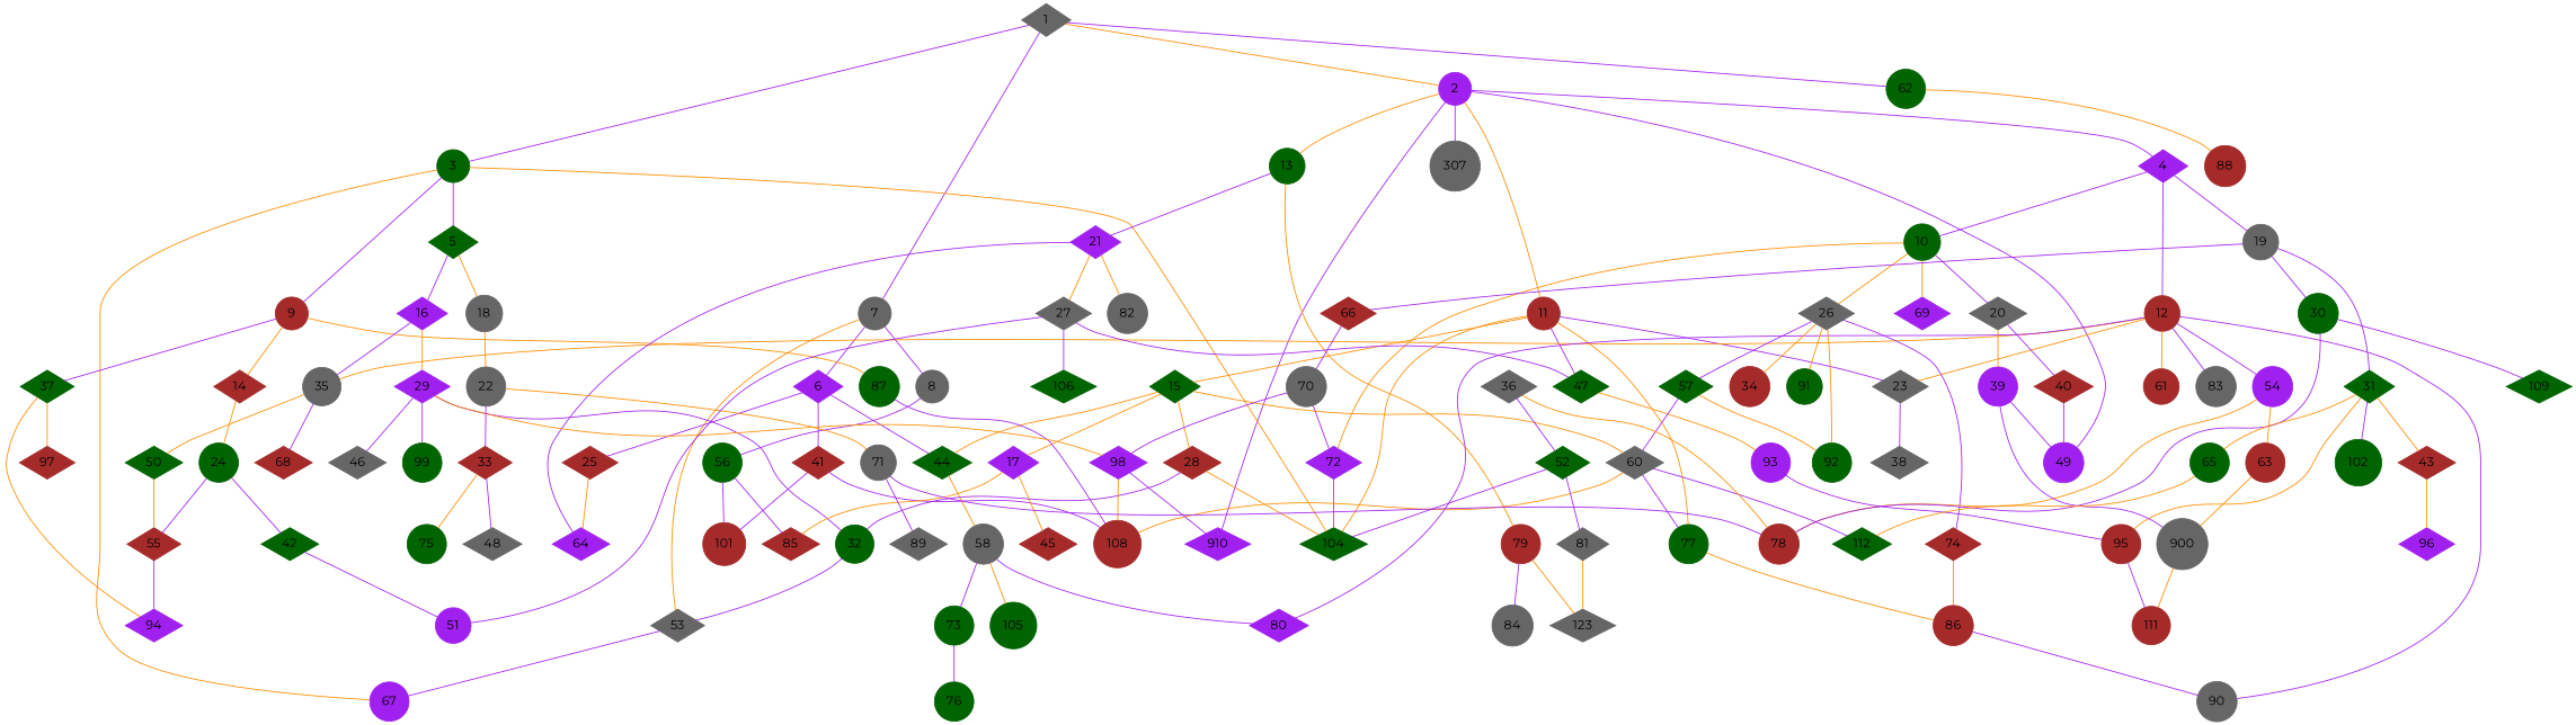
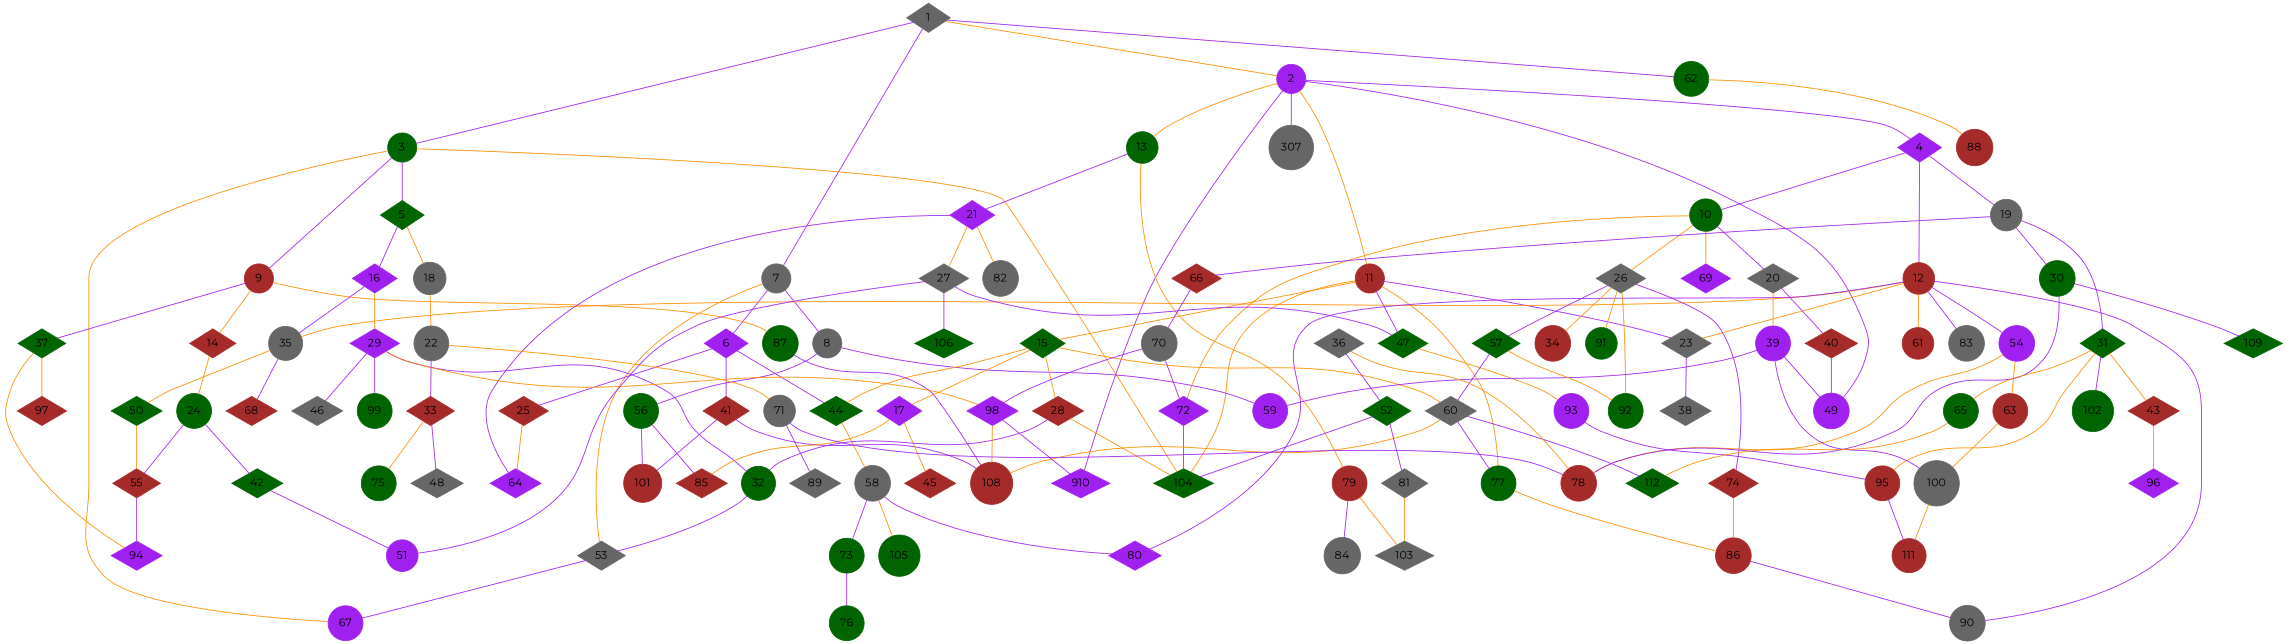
  graph {
    fontname=Montserrat
    node [color=darkgreen fontname=Montserrat shape=diamond style=filled]
    edge [color=purple fontname=Montserrat]
    1 [color=gray40]
    2 [color=purple shape=circle]
    3 [shape=circle]
    7 [color=gray40 shape=circle]
    62 [shape=circle]
    4 [color=purple]
    11 [color=brown shape=circle]
    13 [shape=circle]
    49 [color=purple shape=circle]
    n10 [color=gray40 label=307 shape=circle]
    n11 [color=purple label=910]
    5
    9 [color=brown shape=circle]
    67 [color=purple shape=circle]
    104
    6 [color=purple]
    25 [color=brown]
    41 [color=brown]
    44
    8 [color=gray40 shape=circle]
    53 [color=gray40]
    88 [color=brown shape=circle]
    10 [shape=circle]
    12 [color=brown shape=circle]
    19 [color=gray40 shape=circle]
    15
    23 [color=gray40]
    47
    77 [shape=circle]
    21 [color=purple]
    79 [color=brown shape=circle]
    16 [color=purple]
    18 [color=gray40 shape=circle]
    14 [color=brown]
    37
    87 [shape=circle]
    20 [color=gray40]
    26 [color=gray40]
    69 [color=purple]
    72 [color=purple]
    35 [color=gray40 shape=circle]
    54 [color=purple shape=circle]
    61 [color=brown shape=circle]
    80 [color=purple]
    83 [color=gray40 shape=circle]
    90 [color=gray40 shape=circle]
    30 [shape=circle]
    31
    66 [color=brown]
    29 [color=purple]
    22 [color=gray40 shape=circle]
    64 [color=purple]
    101 [color=brown shape=circle]
    108 [color=brown shape=circle]
    58 [color=gray40 shape=circle]
    56 [shape=circle]
+   59 [color=purple shape=circle]
    85 [color=brown]
    24 [shape=circle]
    94 [color=purple]
    97 [color=brown]
    39 [color=purple shape=circle]
    40 [color=brown]
    34 [color=brown shape=circle]
    57
    74 [color=brown]
    91 [shape=circle]
    92 [shape=circle]
    17 [color=purple]
    28 [color=brown]
    60 [color=gray40]
    38 [color=gray40]
    93 [color=purple shape=circle]
    86 [color=brown shape=circle]
    50
    68 [color=brown]
    78 [color=brown shape=circle]
    63 [color=brown shape=circle]
    27 [color=gray40]
    82 [color=gray40 shape=circle]
    84 [color=gray40 shape=circle]
-   103 [color=gray40 label=123]
+   103 [color=gray40]
    42
    55 [color=brown]
    45 [color=brown]
    32 [shape=circle]
    112
    46 [color=gray40]
    98 [color=purple]
    99 [shape=circle]
    33 [color=brown]
    71 [color=gray40 shape=circle]
    36 [color=gray40]
    52
    109
    43 [color=brown]
    65 [shape=circle]
    95 [color=brown shape=circle]
    102 [shape=circle]
    70 [color=gray40 shape=circle]
-   100 [color=gray40 shape=circle label=900]
+   100 [color=gray40 shape=circle]
    51 [color=purple shape=circle]
    106
    48 [color=gray40]
    75 [shape=circle]
    89 [color=gray40]
    96 [color=purple]
    111 [color=brown shape=circle]
    81 [color=gray40]
    73 [shape=circle]
    105 [shape=circle]
    76 [shape=circle]
    1 -- 2 [color=darkorange]
    1 -- 3
    1 -- 7
    1 -- 62
    2 -- 4
    2 -- 11 [color=darkorange]
    2 -- 13 [color=darkorange]
    2 -- 49
    2 -- n10
    2 -- n11
    3 -- 5
    3 -- 9
    3 -- 67 [color=darkorange]
    3 -- 104 [color=darkorange]
    7 -- 6
    7 -- 8
    7 -- 53 [color=darkorange]
    62 -- 88 [color=darkorange]
    4 -- 10
    4 -- 12
    4 -- 19
    11 -- 104 [color=darkorange]
    11 -- 15 [color=darkorange]
    11 -- 23
    11 -- 47
    11 -- 77 [color=darkorange]
    13 -- 21
    13 -- 79 [color=darkorange]
    5 -- 16
    5 -- 18 [color=darkorange]
    9 -- 14 [color=darkorange]
    9 -- 37
    9 -- 87 [color=darkorange]
    6 -- 25
    6 -- 41
    6 -- 44
    25 -- 64 [color=darkorange]
    41 -- 101
    41 -- 108
    44 -- 58 [color=darkorange]
    8 -- 56
+   8 -- 59
    53 -- 67
    10 -- 20
    10 -- 26 [color=darkorange]
    10 -- 69 [color=darkorange]
    10 -- 72 [color=darkorange]
    12 -- 23 [color=darkorange]
    12 -- 35 [color=darkorange]
    12 -- 54
    12 -- 61 [color=darkorange]
    12 -- 80
    12 -- 83
    12 -- 90
    19 -- 30
    19 -- 31
    19 -- 66
    15 -- 44 [color=darkorange]
    15 -- 17 [color=darkorange]
    15 -- 28 [color=darkorange]
    15 -- 60 [color=darkorange]
    23 -- 38
    47 -- 93 [color=darkorange]
    77 -- 86 [color=darkorange]
    21 -- 64
    21 -- 27 [color=darkorange]
    21 -- 82 [color=darkorange]
    79 -- 84
    79 -- 103 [color=darkorange]
    16 -- 35
    16 -- 29 [color=darkorange]
    18 -- 22 [color=darkorange]
    14 -- 24 [color=darkorange]
    37 -- 94 [color=darkorange]
    37 -- 97 [color=darkorange]
    87 -- 108
    20 -- 39 [color=darkorange]
    20 -- 40
    26 -- 34 [color=darkorange]
    26 -- 57
    26 -- 74
    26 -- 91 [color=darkorange]
    26 -- 92 [color=darkorange]
    72 -- 104
    35 -- 50 [color=darkorange]
    35 -- 68
    54 -- 78 [color=darkorange]
    54 -- 63 [color=darkorange]
    30 -- 78
    30 -- 109
    31 -- 43 [color=darkorange]
    31 -- 65 [color=darkorange]
    31 -- 95 [color=darkorange]
    31 -- 102
    66 -- 70
    29 -- 32
    29 -- 46
    29 -- 98 [color=darkorange]
    29 -- 99
    22 -- 33
    22 -- 71 [color=darkorange]
    58 -- 80
    58 -- 73
    58 -- 105 [color=darkorange]
    56 -- 101
    56 -- 85
    24 -- 42
    24 -- 55
    39 -- 49
+   39 -- 59
    39 -- 100
    40 -- 49
    57 -- 92 [color=darkorange]
    57 -- 60
    74 -- 86 [color=darkorange]
    17 -- 85 [color=darkorange]
    17 -- 45 [color=darkorange]
    28 -- 104 [color=darkorange]
    28 -- 32
    60 -- 77
    60 -- 108 [color=darkorange]
    60 -- 112
    93 -- 95
    86 -- 90
    50 -- 55 [color=darkorange]
    63 -- 100 [color=darkorange]
    27 -- 47
    27 -- 51
    27 -- 106
    42 -- 51
    55 -- 94
    32 -- 53
    98 -- n11
    98 -- 108 [color=darkorange]
    33 -- 48
    33 -- 75 [color=darkorange]
    71 -- 78
    71 -- 89
    36 -- 78 [color=darkorange]
    36 -- 52
    52 -- 104
    52 -- 81
    43 -- 96 [color=darkorange]
    65 -- 112 [color=darkorange]
    95 -- 111
    70 -- 72
    70 -- 98
    100 -- 111 [color=darkorange]
    81 -- 103 [color=darkorange]
    73 -- 76
  }
